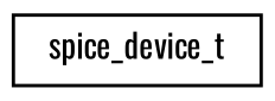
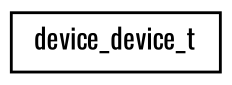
  digraph {
    rankdir=LR
    fontname=Oswald
-   n1 [color=black fillcolor=white fontname=Oswald fontsize=10 height=0.2 label=spice_device_t shape=record style=filled width=0.4]
+   n1 [color=black fillcolor=white fontname=Oswald fontsize=10 height=0.2 label=device_device_t shape=record style=filled width=0.4]
  }
